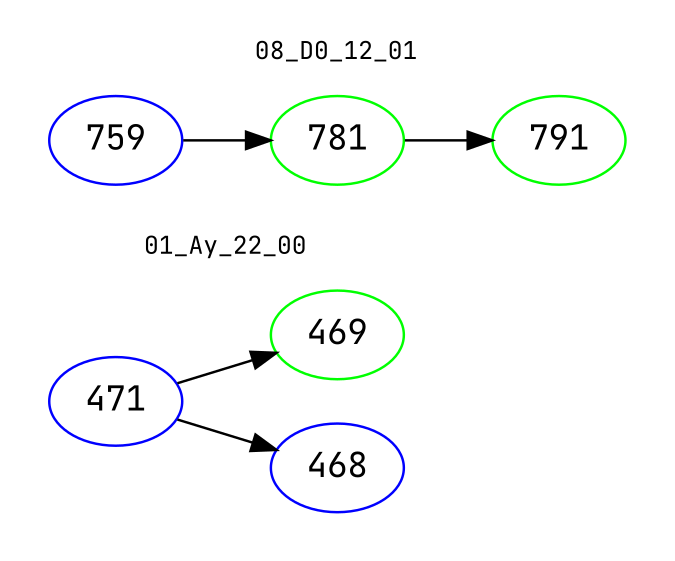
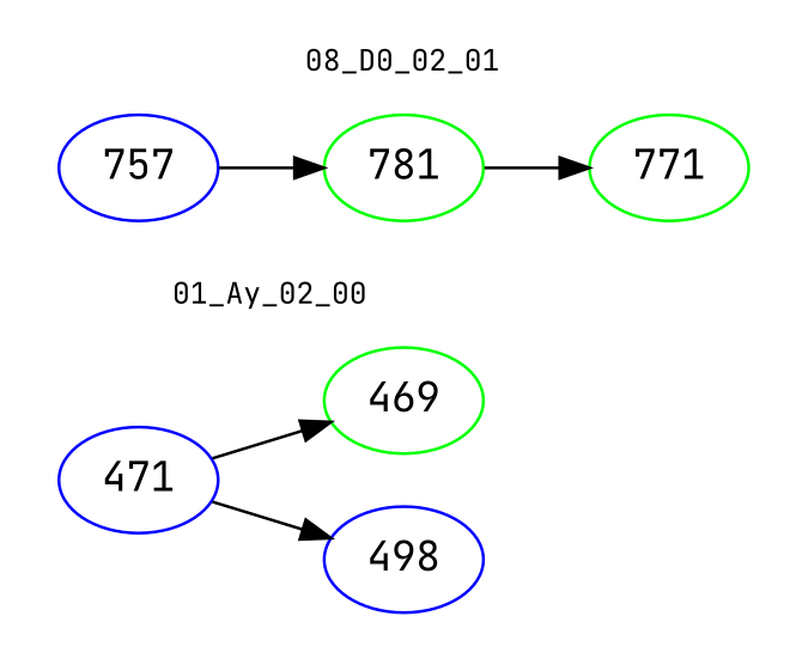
  digraph {
    fontname="JetBrains Mono"
    rankdir=LR
    node [color=blue fontname="JetBrains Mono"]
    edge [color=black fontname="JetBrains Mono"]
    n1 [label=471]
-   n2 [label=468]
+   n2 [label=498]
    n3 [color=green label=469]
    n4 [color=green label=781]
-   n5 [label=759]
-   n6 [color=green label=791]
+   n5 [label=757]
+   n6 [color=green label=771]
    subgraph cluster_1 {
      color=white
      fontsize=10
-     label="01_Ay_22_00"
+     label="01_Ay_02_00"
      n1
      n2
      n3
    }
    subgraph cluster_2 {
      color=white
      fontsize=10
-     label="08_D0_12_01"
+     label="08_D0_02_01"
      n4
      n5
      n6
    }
    n1 -> n2
    n1 -> n3
    n4 -> n6
    n5 -> n4
  }
